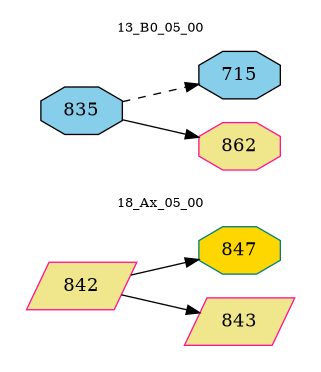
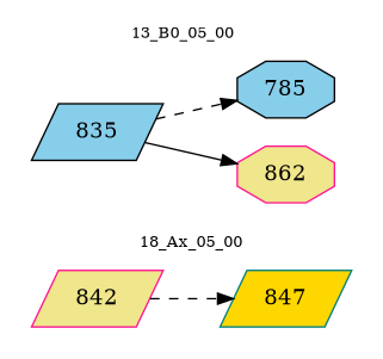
  digraph {
    rankdir=LR
    node [color=deeppink fillcolor=khaki shape=octagon style=filled]
    edge [color=black style=solid]
    n1 [label=842 shape=parallelogram]
-   n2 [label=843 shape=parallelogram]
-   n3 [color=teal fillcolor=gold label=847]
-   n4 [color=black fillcolor=skyblue label=835]
+   n3 [color=teal fillcolor=gold label=847 shape=parallelogram]
+   n4 [color=black fillcolor=skyblue label=835 shape=parallelogram]
    n5 [label=862]
-   n6 [color=black fillcolor=skyblue label=715]
+   n6 [color=black fillcolor=skyblue label=785]
    subgraph cluster_1 {
      color=white
      fontsize=10
      label="18_Ax_05_00"
      n1
-     n2
      n3
    }
    subgraph cluster_2 {
      color=white
      fontsize=10
      label="13_B0_05_00"
      n4
      n5
      n6
    }
-   n1 -> n2
-   n1 -> n3
+   n1 -> n3 [style=dashed]
    n4 -> n5
    n4 -> n6 [style=dashed]
  }
